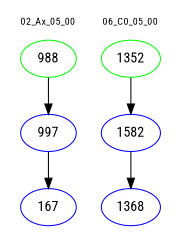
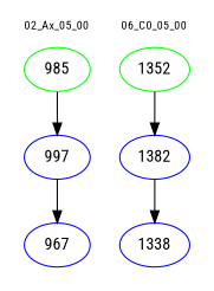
  digraph {
    fontname="Roboto Condensed"
    node [color=blue fontname="Roboto Condensed"]
    edge [color=black fontname="Roboto Condensed"]
-   n1 [color=green label=988]
-   n2 [label=167]
+   n1 [color=green label=985]
+   n2 [label=967]
    n3 [label=997]
    n4 [color=green label=1352]
-   n5 [label=1368]
-   n6 [label=1582]
+   n5 [label=1338]
+   n6 [label=1382]
    subgraph cluster_1 {
      color=white
      fontsize=10
      label="02_Ax_05_00"
      n1
      n2
      n3
    }
    subgraph cluster_2 {
      color=white
      fontsize=10
      label="06_C0_05_00"
      n4
      n5
      n6
    }
    n1 -> n3
    n3 -> n2
    n4 -> n6
    n6 -> n5
  }
